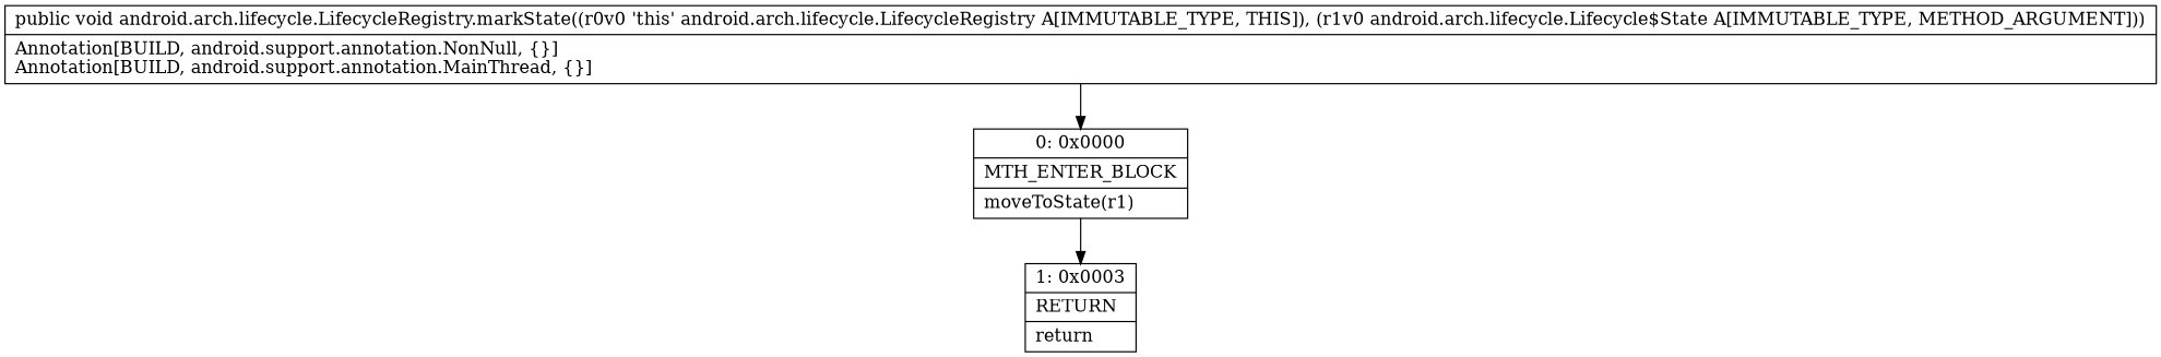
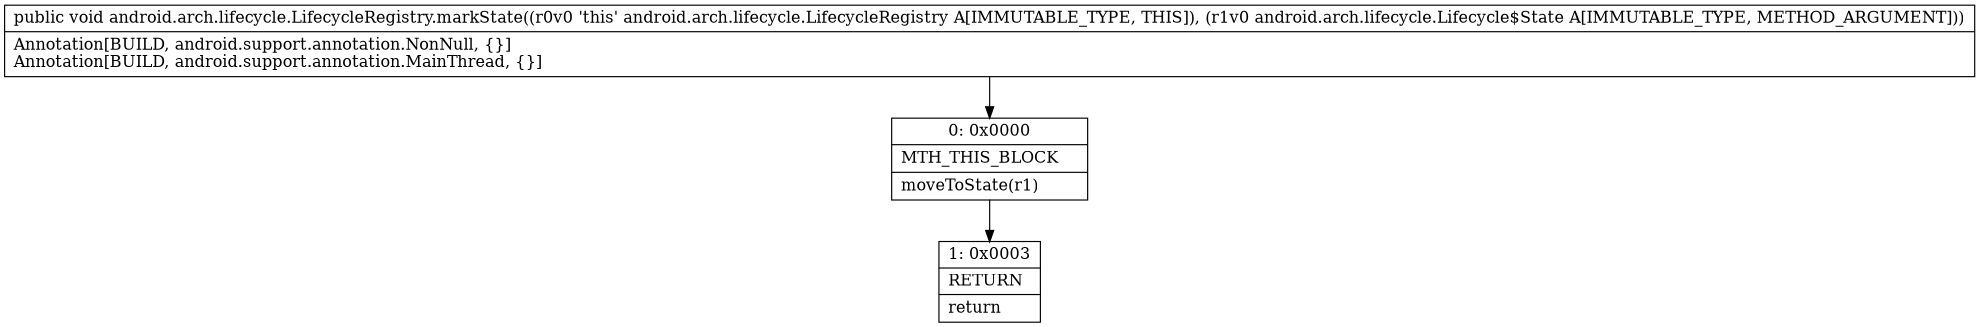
  digraph {
    fontname="DejaVu Serif"
    node [shape=record fontname="DejaVu Serif"]
    edge [fontname="DejaVu Serif"]
-   n1 [label="{0\:\ 0x0000|MTH_ENTER_BLOCK\l|moveToState(r1)\l}"]
+   n1 [label="{0\:\ 0x0000|MTH_THIS_BLOCK\l|moveToState(r1)\l}"]
    n2 [label="{1\:\ 0x0003|RETURN\l|return\l}"]
    n3 [label="{public void android.arch.lifecycle.LifecycleRegistry.markState((r0v0 'this' android.arch.lifecycle.LifecycleRegistry A[IMMUTABLE_TYPE, THIS]), (r1v0 android.arch.lifecycle.Lifecycle$State A[IMMUTABLE_TYPE, METHOD_ARGUMENT]))  | Annotation[BUILD, android.support.annotation.NonNull, \{\}]\lAnnotation[BUILD, android.support.annotation.MainThread, \{\}]\l}"]
    n1 -> n2
    n3 -> n1
  }
